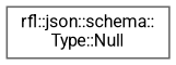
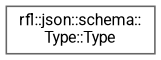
  digraph {
    rankdir=LR
    fontname=Roboto
-   n1 [color=grey40 fillcolor=white fontname=Roboto fontsize=10 height=0.2 label="rfl::json::schema::\lType::Null" shape=box style=filled width=0.4]
+   n1 [color=grey40 fillcolor=white fontname=Roboto fontsize=10 height=0.2 label="rfl::json::schema::\lType::Type" shape=box style=filled width=0.4]
  }
